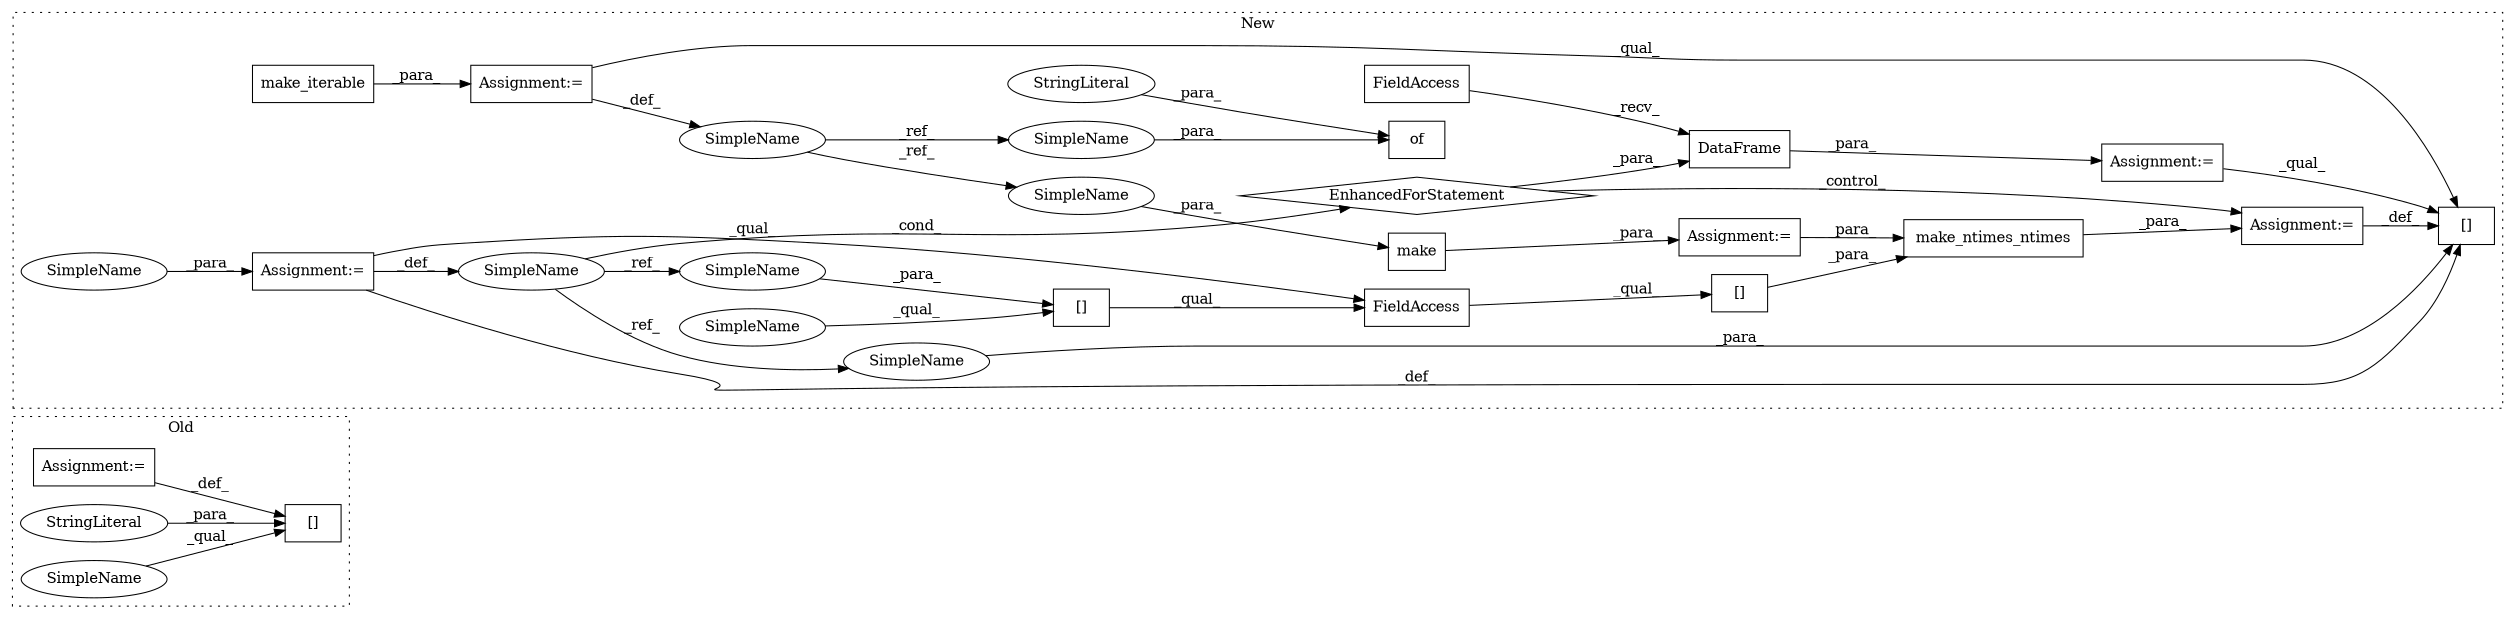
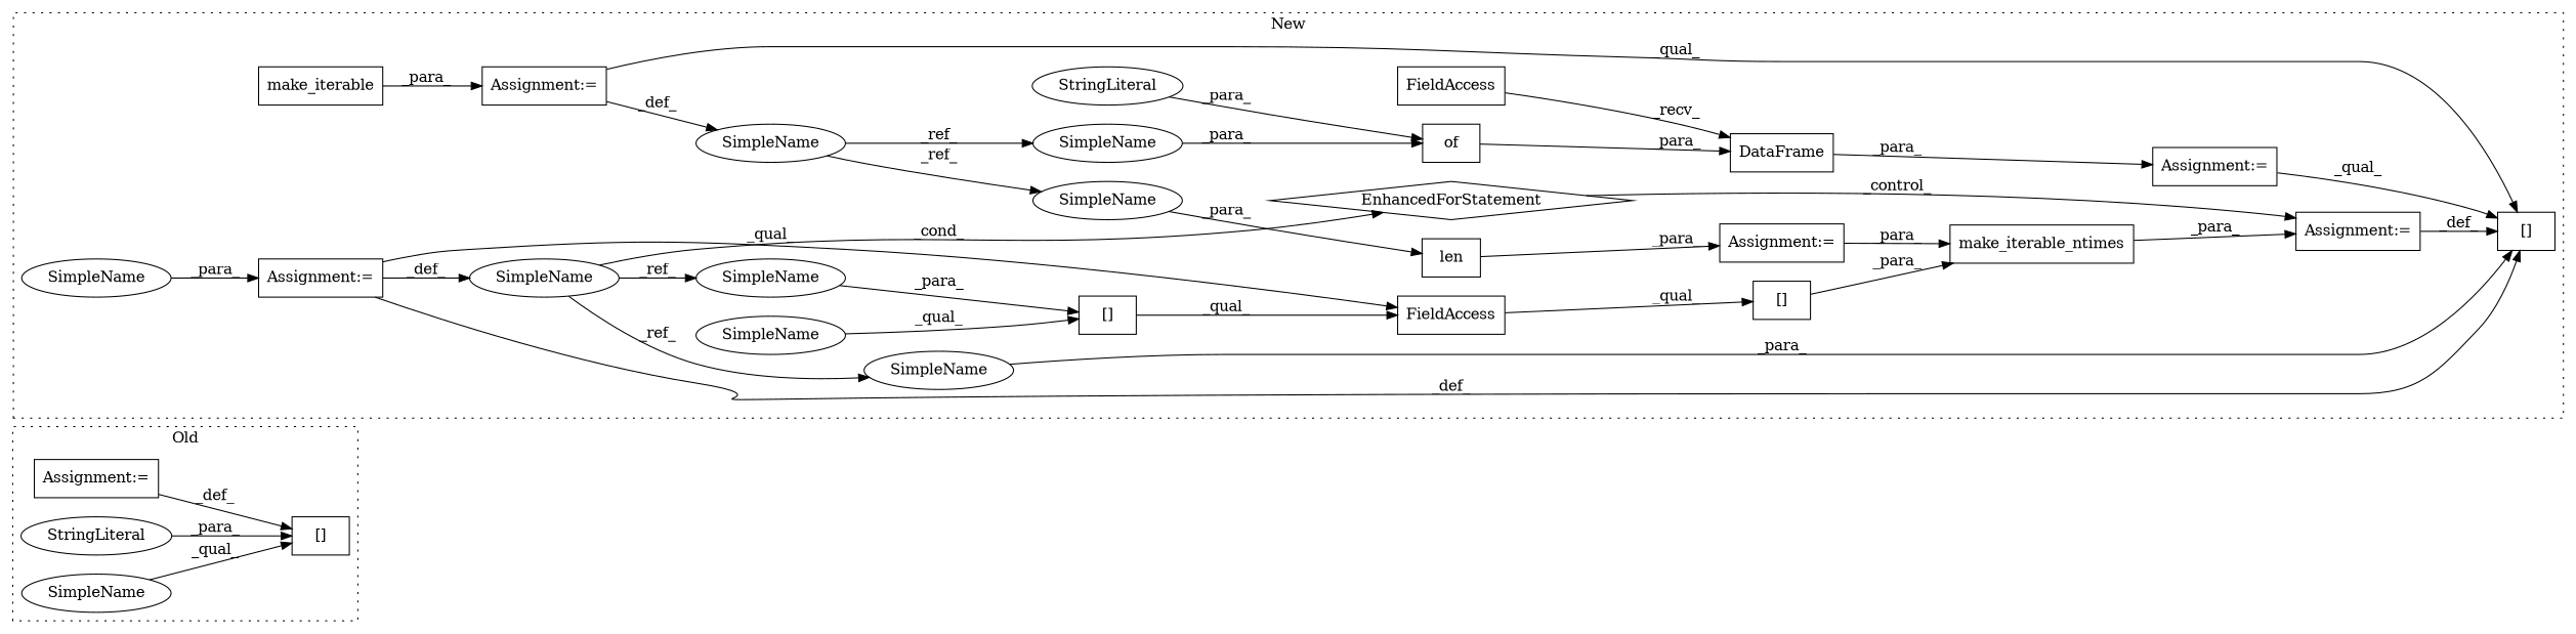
  digraph {
    rankdir=LR
    node [a=42 l=1 s="1298,1364" shape=box]
    n1 [a=2 l="6,1" label="[]" s="998,1015"]
    n2 [a=7 label="Assignment:=" s=939]
    n3 [a=45 l=11 label=StringLiteral s=1004 shape=ellipse]
    n4 [l=5 label=SimpleName s=998 shape=ellipse]
    n5 [a=32 l="10,1" label=DataFrame s="1220,1273"]
    n6 [a=7 label="Assignment:=" s=1212]
    n7 [a=7 label="Assignment:=" s=1137]
    n8 [a=32 l="3,1" label=of s="1234,1272"]
    n9 [a=45 l=7 label=StringLiteral s=1237 shape=ellipse]
    n10 [a=7 label="Assignment:=" s=1281]
    n11 [a=7 label="Assignment:=" s=1386]
    n12 [a=70 l="53,2" label=EnhancedForStatement shape=diamond]
-   n13 [a=32 l="21,1" label=make_ntimes_ntimes s="1387,1426"]
+   n13 [a=32 l="21,1" label=make_iterable_ntimes s="1387,1426"]
    n14 [a=2 l="14,1" label="[]" s="1408,1423"]
    n15 [a=2 l="9,1" label="[]" s="1374,1385"]
    n16 [l=2 label=SimpleName s=1355 shape=ellipse]
    n17 [a=2 l="5,1" label="[]" s="1408,1415"]
-   n18 [a=32 l="4,1" label=make s="1282,1291"]
+   n18 [a=32 l="4,1" label=len s="1282,1291"]
    n19 [a=22 l=6 label=FieldAccess s=1213]
    n20 [a=22 l=13 label=FieldAccess s=1408]
    n21 [a=7 l="53,2" label="Assignment:="]
    n22 [a=32 l="14,1" label=make_iterable s="1138,1157"]
    n23 [l=5 label=SimpleName s=1132 shape=ellipse]
    n24 [l=4 label=SimpleName s=1408 shape=ellipse]
    n25 [l=4 label=SimpleName s=1360 shape=ellipse]
    n26 [l=5 label=SimpleName s=1245 shape=ellipse]
    n27 [l=5 label=SimpleName s=1286 shape=ellipse]
    n28 [l=2 label=SimpleName s=1383 shape=ellipse]
    n29 [l=2 label=SimpleName s=1413 shape=ellipse]
    subgraph cluster_1 {
      label=Old
      style=dotted
      n1
      n2
      n3
      n4
    }
    subgraph cluster_2 {
      label=New
      style=dotted
      n5
      n6
      n7
      n8
      n9
      n10
      n11
      n12
      n13
      n14
      n15
      n16
      n17
      n18
      n19
      n20
      n21
      n22
      n23
      n24
      n25
      n26
      n27
      n28
      n29
    }
    n2 -> n1 [label=_def_]
    n3 -> n1 [label=_para_]
    n4 -> n1 [label=_qual_]
    n5 -> n6 [label=_para_]
    n6 -> n15 [label=_qual_]
    n7 -> n15 [label=_qual_]
    n7 -> n23 [label=_def_]
-   n12 -> n5 [label=_para_]
+   n8 -> n5 [label=_para_]
    n9 -> n8 [label=_para_]
    n10 -> n13 [label=_para_]
    n11 -> n15 [label=_def_]
    n12 -> n11 [label=_control_]
    n13 -> n11 [label=_para_]
    n14 -> n13 [label=_para_]
    n16 -> n12 [label=_cond_]
    n16 -> n28 [label=_ref_]
    n16 -> n29 [label=_ref_]
    n17 -> n20 [label=_qual_]
    n18 -> n10 [label=_para_]
    n19 -> n5 [label=_recv_]
    n20 -> n14 [label=_qual_]
    n21 -> n15 [label=_def_]
    n21 -> n16 [label=_def_]
    n21 -> n20 [label=_qual_]
    n22 -> n7 [label=_para_]
    n23 -> n26 [label=_ref_]
    n23 -> n27 [label=_ref_]
    n24 -> n17 [label=_qual_]
    n25 -> n21 [label=_para_]
    n26 -> n8 [label=_para_]
    n27 -> n18 [label=_para_]
    n28 -> n15 [label=_para_]
    n29 -> n17 [label=_para_]
  }
